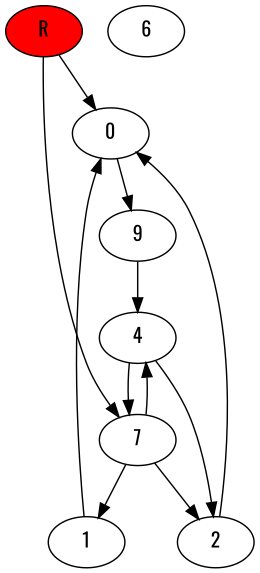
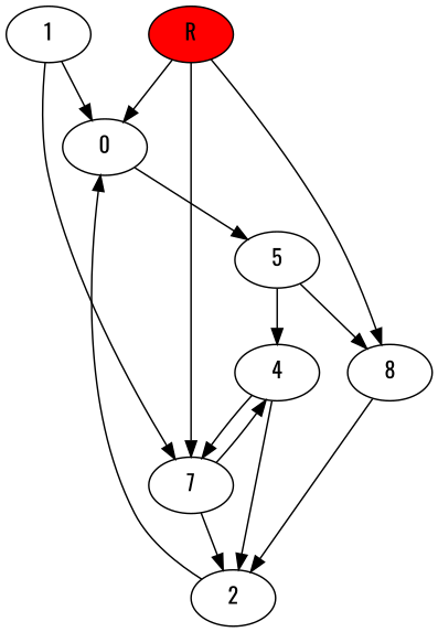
  digraph {
    fontname=Oswald
    node [fontname=Oswald]
    edge [fontname=Oswald]
    n1 [label=0]
    1
    7
-   5 [label=9]
+   5
    2
    4
-   6
+   8
    R [fillcolor="#ff0000" style=filled]
    n1 -> 5
    1 -> n1
-   7 -> 1
+   1 -> 7
    7 -> 2
    7 -> 4
    5 -> 4
+   5 -> 8
    2 -> n1
    4 -> 7
    4 -> 2
+   8 -> 2
    R -> n1
    R -> 7
+   R -> 8
  }
